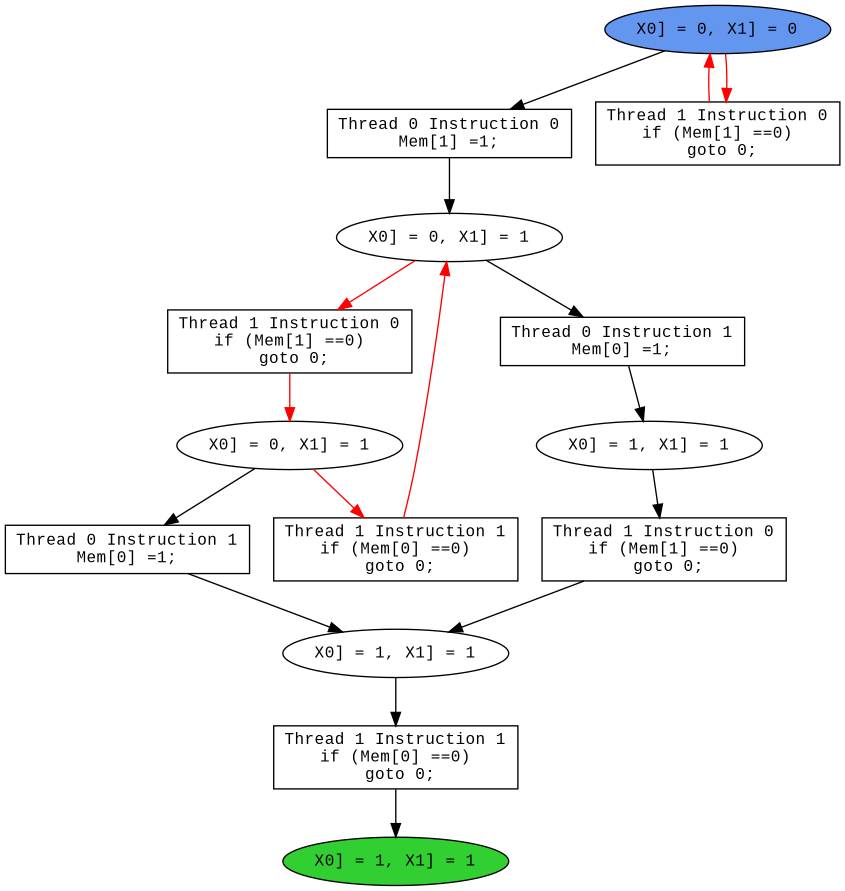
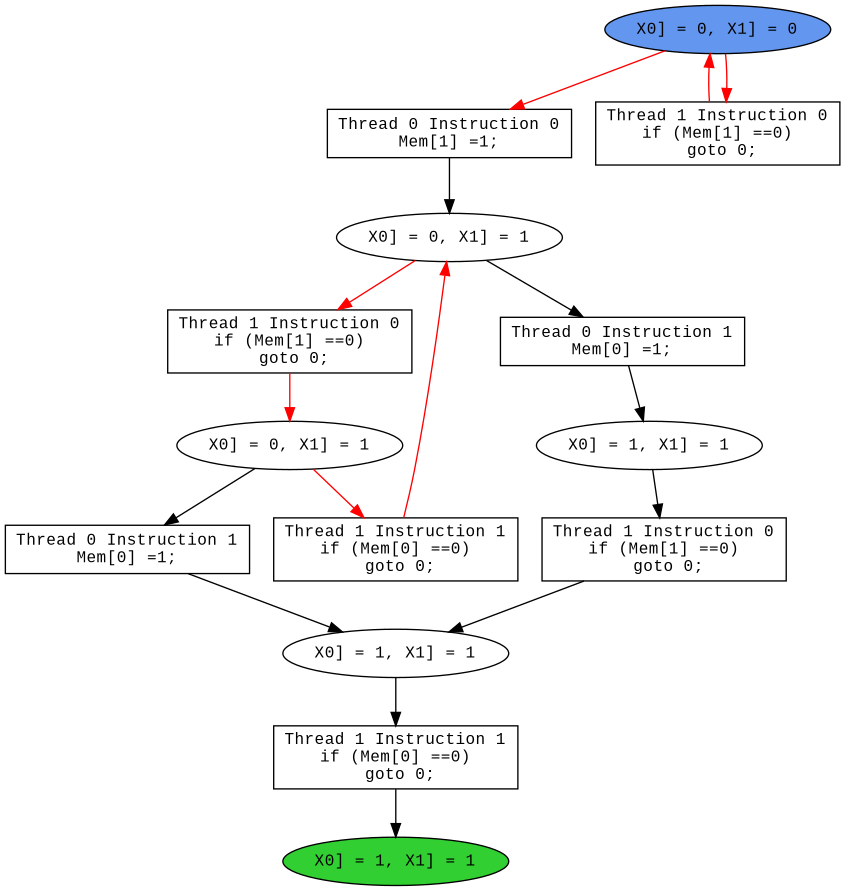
  digraph {
    fontsize=12
    rankdir=TB
    fontname="Liberation Mono"
    node [fillcolor="#ffffff" fontcolor="#000000" fontsize=12 shape=box style="filled, solid" fontname="Liberation Mono"]
    edge [color="#000000" dir=forward fontcolor="#ffffff" fontsize=12 style=solid uuid="<A7, START>" weight=1 fontname="Liberation Mono"]
    n1 [label="Thread 1 Instruction 1\nif (Mem[0] ==0)\n goto 0;" uuid=A0]
    n2 [fillcolor="#31cf31" label="X0] = 1, X1] = 1" shape=ellipse uuid=END]
    n3 [label="X0] = 0, X1] = 1" shape=ellipse uuid=S3]
    n4 [label="Thread 1 Instruction 1\nif (Mem[0] ==0)\n goto 0;" uuid=A1]
    n5 [label="Thread 0 Instruction 1\nMem[0] =1;" uuid=A2]
    n6 [label="Thread 1 Instruction 0\nif (Mem[1] ==0)\n goto 0;" uuid=A6]
    n7 [label="X0] = 1, X1] = 1" shape=ellipse uuid=S2]
    n8 [label="Thread 1 Instruction 0\nif (Mem[1] ==0)\n goto 0;" uuid=A5]
    n9 [label="Thread 0 Instruction 1\nMem[0] =1;" uuid=A3]
    n10 [label="X0] = 1, X1] = 1" shape=ellipse uuid=S1]
    n11 [label="Thread 0 Instruction 0\nMem[1] =1;" uuid=A4]
    n12 [label="X0] = 0, X1] = 1" shape=ellipse uuid=S0]
    n13 [fillcolor="#6396ef" label="X0] = 0, X1] = 0" shape=ellipse uuid=START]
    n14 [label="Thread 1 Instruction 0\nif (Mem[1] ==0)\n goto 0;" uuid=A7]
    n1 -> n2 [uuid="<A0, END>"]
    n3 -> n4 [color="#ff0000" dir=back uuid="<A1, S3>"]
    n3 -> n5 [uuid="<A2, S3>"]
    n3 -> n6 [color="#ff0000" uuid="<A6, S3>"]
    n5 -> n7 [uuid="<A2, S2>"]
    n6 -> n12 [color="#ff0000" uuid="<A6, S0>"]
    n7 -> n8 [uuid="<A5, S2>"]
    n8 -> n10 [uuid="<A5, S1>"]
    n9 -> n10 [uuid="<A3, S1>"]
    n10 -> n1 [uuid="<A0, S1>"]
    n11 -> n3 [uuid="<A4, S3>"]
    n12 -> n4 [color="#ff0000" uuid="<A1, S0>"]
    n12 -> n9 [uuid="<A3, S0>"]
-   n13 -> n11 [uuid="<A4, START>"]
+   n13 -> n11 [color="#ff0000" uuid="<A4, START>"]
    n13 -> n14 [color="#ff0000" dir=back]
    n13 -> n14 [color="#ff0000"]
  }
